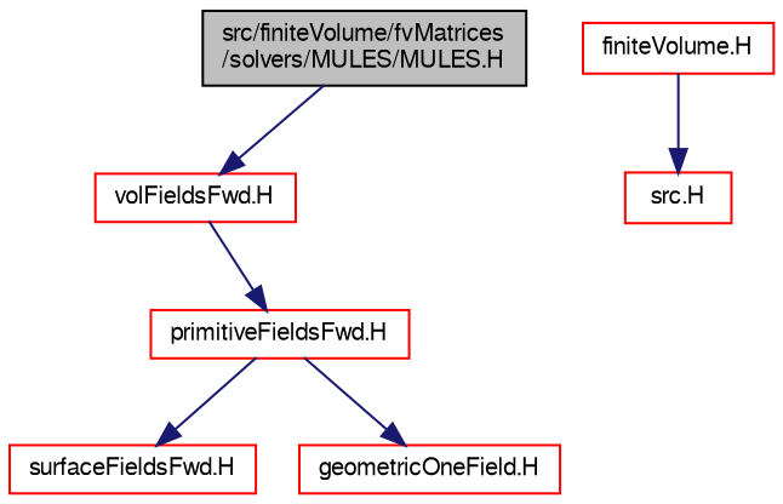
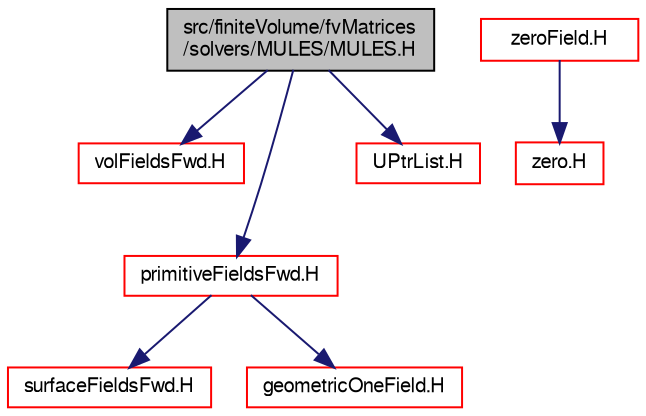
  digraph {
    node [color=red fontname=FreeSans fontsize=10 shape=record]
    edge [color=midnightblue fontname=FreeSans fontsize=10 labelfontname=FreeSans labelfontsize=10 style=solid]
    n1 [color=black fillcolor=grey75 fontcolor=black height=0.2 label="src/finiteVolume/fvMatrices\l/solvers/MULES/MULES.H" style=filled width=0.4]
    n2 [height=0.2 label="volFieldsFwd.H" width=0.4]
    n3 [height=0.2 label="primitiveFieldsFwd.H" width=0.4]
+   n4 [height=0.2 label="UPtrList.H" width=0.4]
    n5 [height=0.2 label="surfaceFieldsFwd.H" width=0.4]
    n6 [height=0.2 label="geometricOneField.H" width=0.4]
-   n7 [height=0.2 label="src.H" width=0.4]
-   n8 [height=0.2 label="finiteVolume.H" width=0.4]
+   n7 [height=0.2 label="zero.H" width=0.4]
+   n8 [height=0.2 label="zeroField.H" width=0.4]
    n1 -> n2
-   n2 -> n3
+   n1 -> n3
+   n1 -> n4
    n3 -> n5
    n3 -> n6
    n8 -> n7
  }
